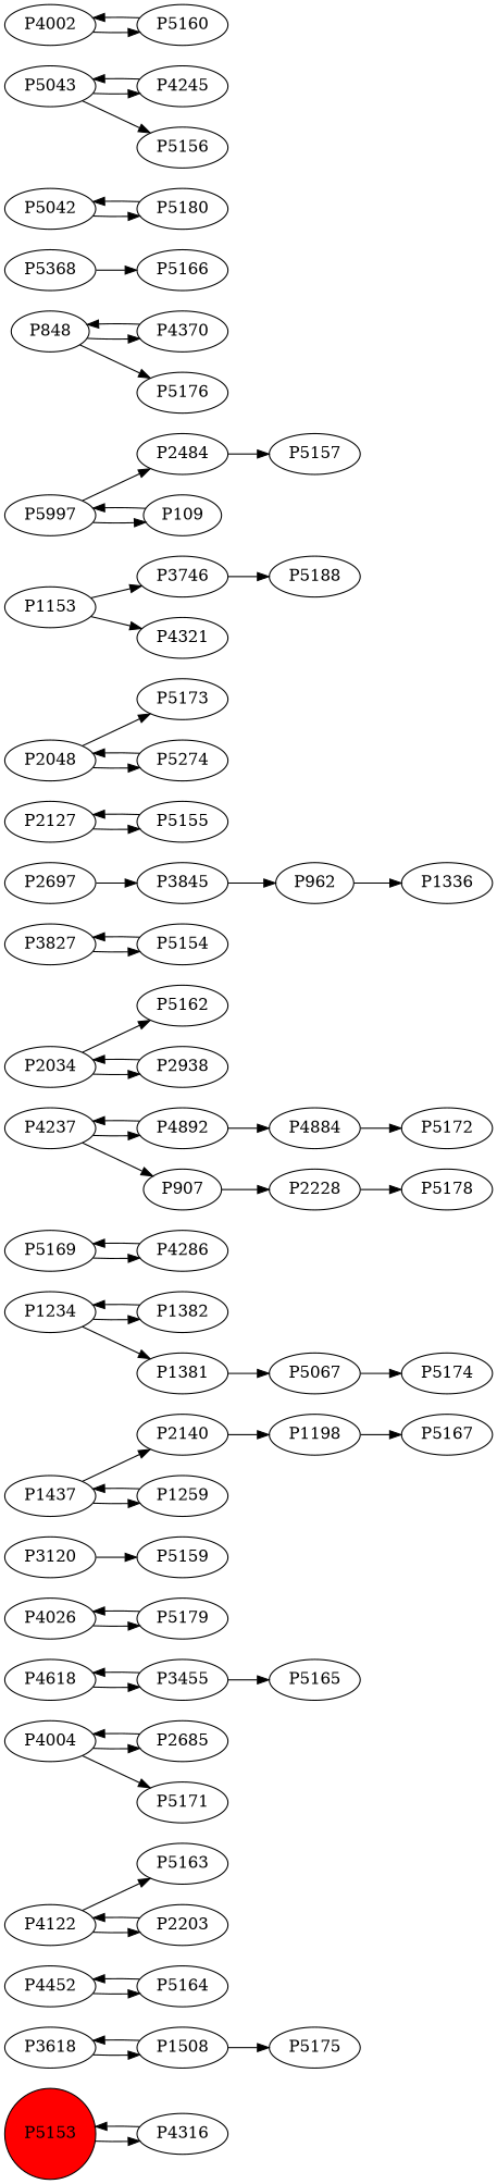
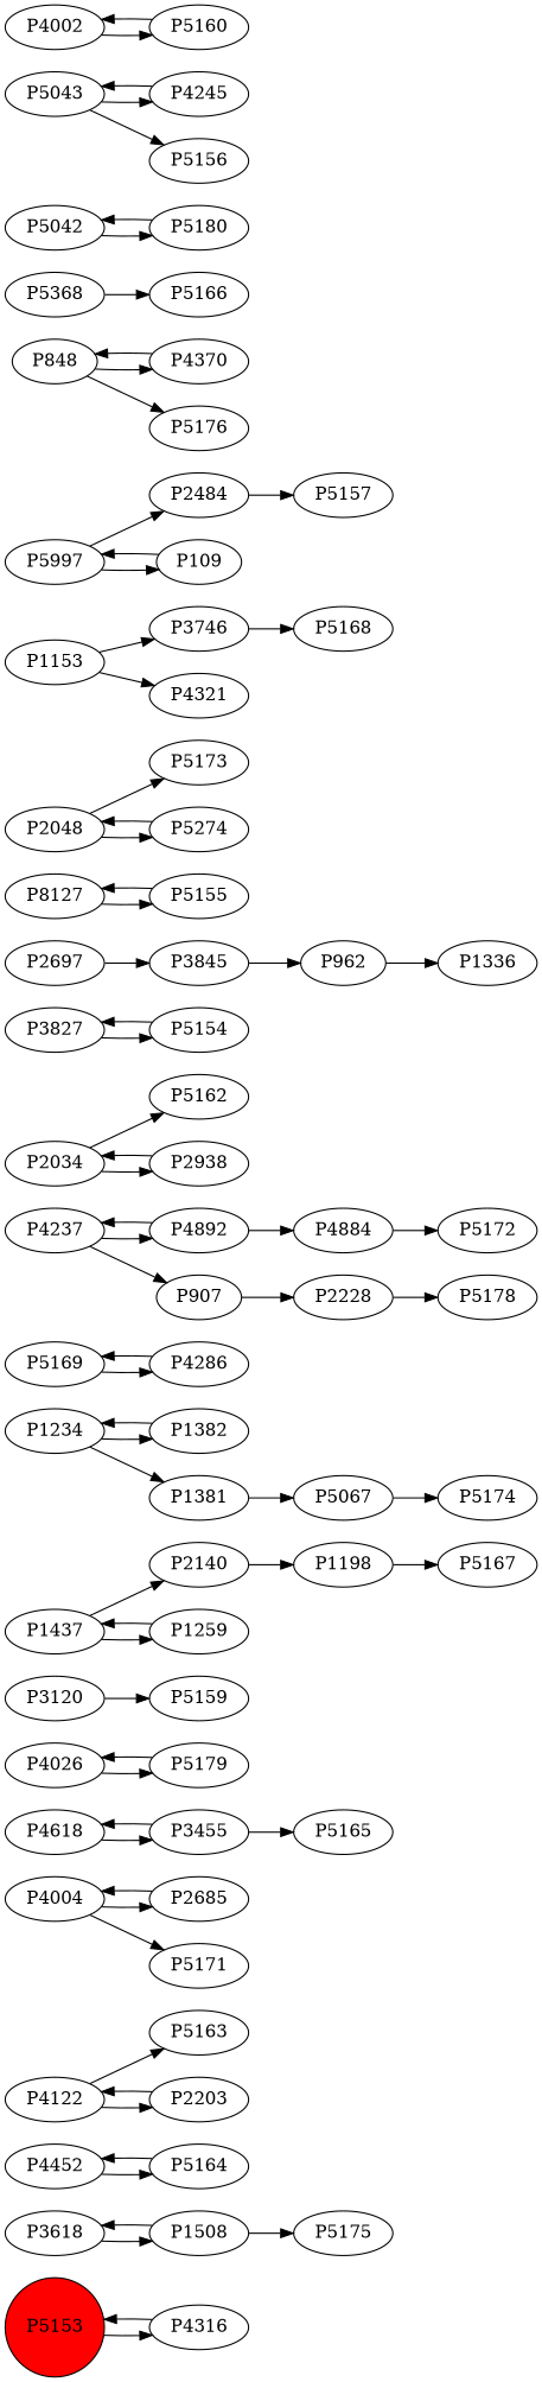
  digraph {
    rankdir=LR
    P5153 [fillcolor=red shape=circle style=filled]
    P4316
    P3618
    P1508
    P5175
    P4452
    P5164
    P4122
    P5163
    P2203
    P4004
    P2685
    P5171
    P4618
    P3455
    P5165
    P4026
    P5179
    P3120
    P5159
    P1198
    P5167
    P1381
    P5067
    P5174
    P1437
    P2140
    P1259
    P5169
    P4286
    P4237
    P4892
    P907
    P4884
    P2228
    P5172
    P1382
    P1234
    P2034
    P5162
    P2938
    P3827
    P5154
    P3845
    P962
    P1336
-   P2127
+   P2127 [label=P8127]
    P5155
    P2048
    P5173
    P5274
    P5178
    P1153
    P3746
    P4321
-   P5168 [label=P5188]
+   P5168
    P5997
    P2484
    P109
    P5157
    P848
    P4370
    P5176
    P5368
    P5166
    P5042
    P5180
    P5043
    P4245
    P5156
    P4002
    P5160
    P2697
    P5153 -> P4316
    P4316 -> P5153
    P3618 -> P1508
    P1508 -> P3618
    P1508 -> P5175
    P4452 -> P5164
    P5164 -> P4452
    P4122 -> P5163
    P4122 -> P2203
    P2203 -> P4122
    P4004 -> P2685
    P4004 -> P5171
    P2685 -> P4004
    P4618 -> P3455
    P3455 -> P4618
    P3455 -> P5165
    P4026 -> P5179
    P5179 -> P4026
    P3120 -> P5159
    P1198 -> P5167
    P1381 -> P5067
    P5067 -> P5174
    P1437 -> P2140
    P1437 -> P1259
    P2140 -> P1198
    P1259 -> P1437
    P5169 -> P4286
    P4286 -> P5169
    P4237 -> P4892
    P4237 -> P907
    P4892 -> P4237
    P4892 -> P4884
    P907 -> P2228
    P4884 -> P5172
    P2228 -> P5178
    P1382 -> P1234
    P1234 -> P1381
    P1234 -> P1382
    P2034 -> P5162
    P2034 -> P2938
    P2938 -> P2034
    P3827 -> P5154
    P5154 -> P3827
    P3845 -> P962
    P962 -> P1336
    P2127 -> P5155
    P5155 -> P2127
    P2048 -> P5173
    P2048 -> P5274
    P5274 -> P2048
    P1153 -> P3746
    P1153 -> P4321
    P3746 -> P5168
    P5997 -> P2484
    P5997 -> P109
    P2484 -> P5157
    P109 -> P5997
    P848 -> P4370
    P848 -> P5176
    P4370 -> P848
    P5368 -> P5166
    P5042 -> P5180
    P5180 -> P5042
    P5043 -> P4245
    P5043 -> P5156
    P4245 -> P5043
    P4002 -> P5160
    P5160 -> P4002
    P2697 -> P3845
  }
